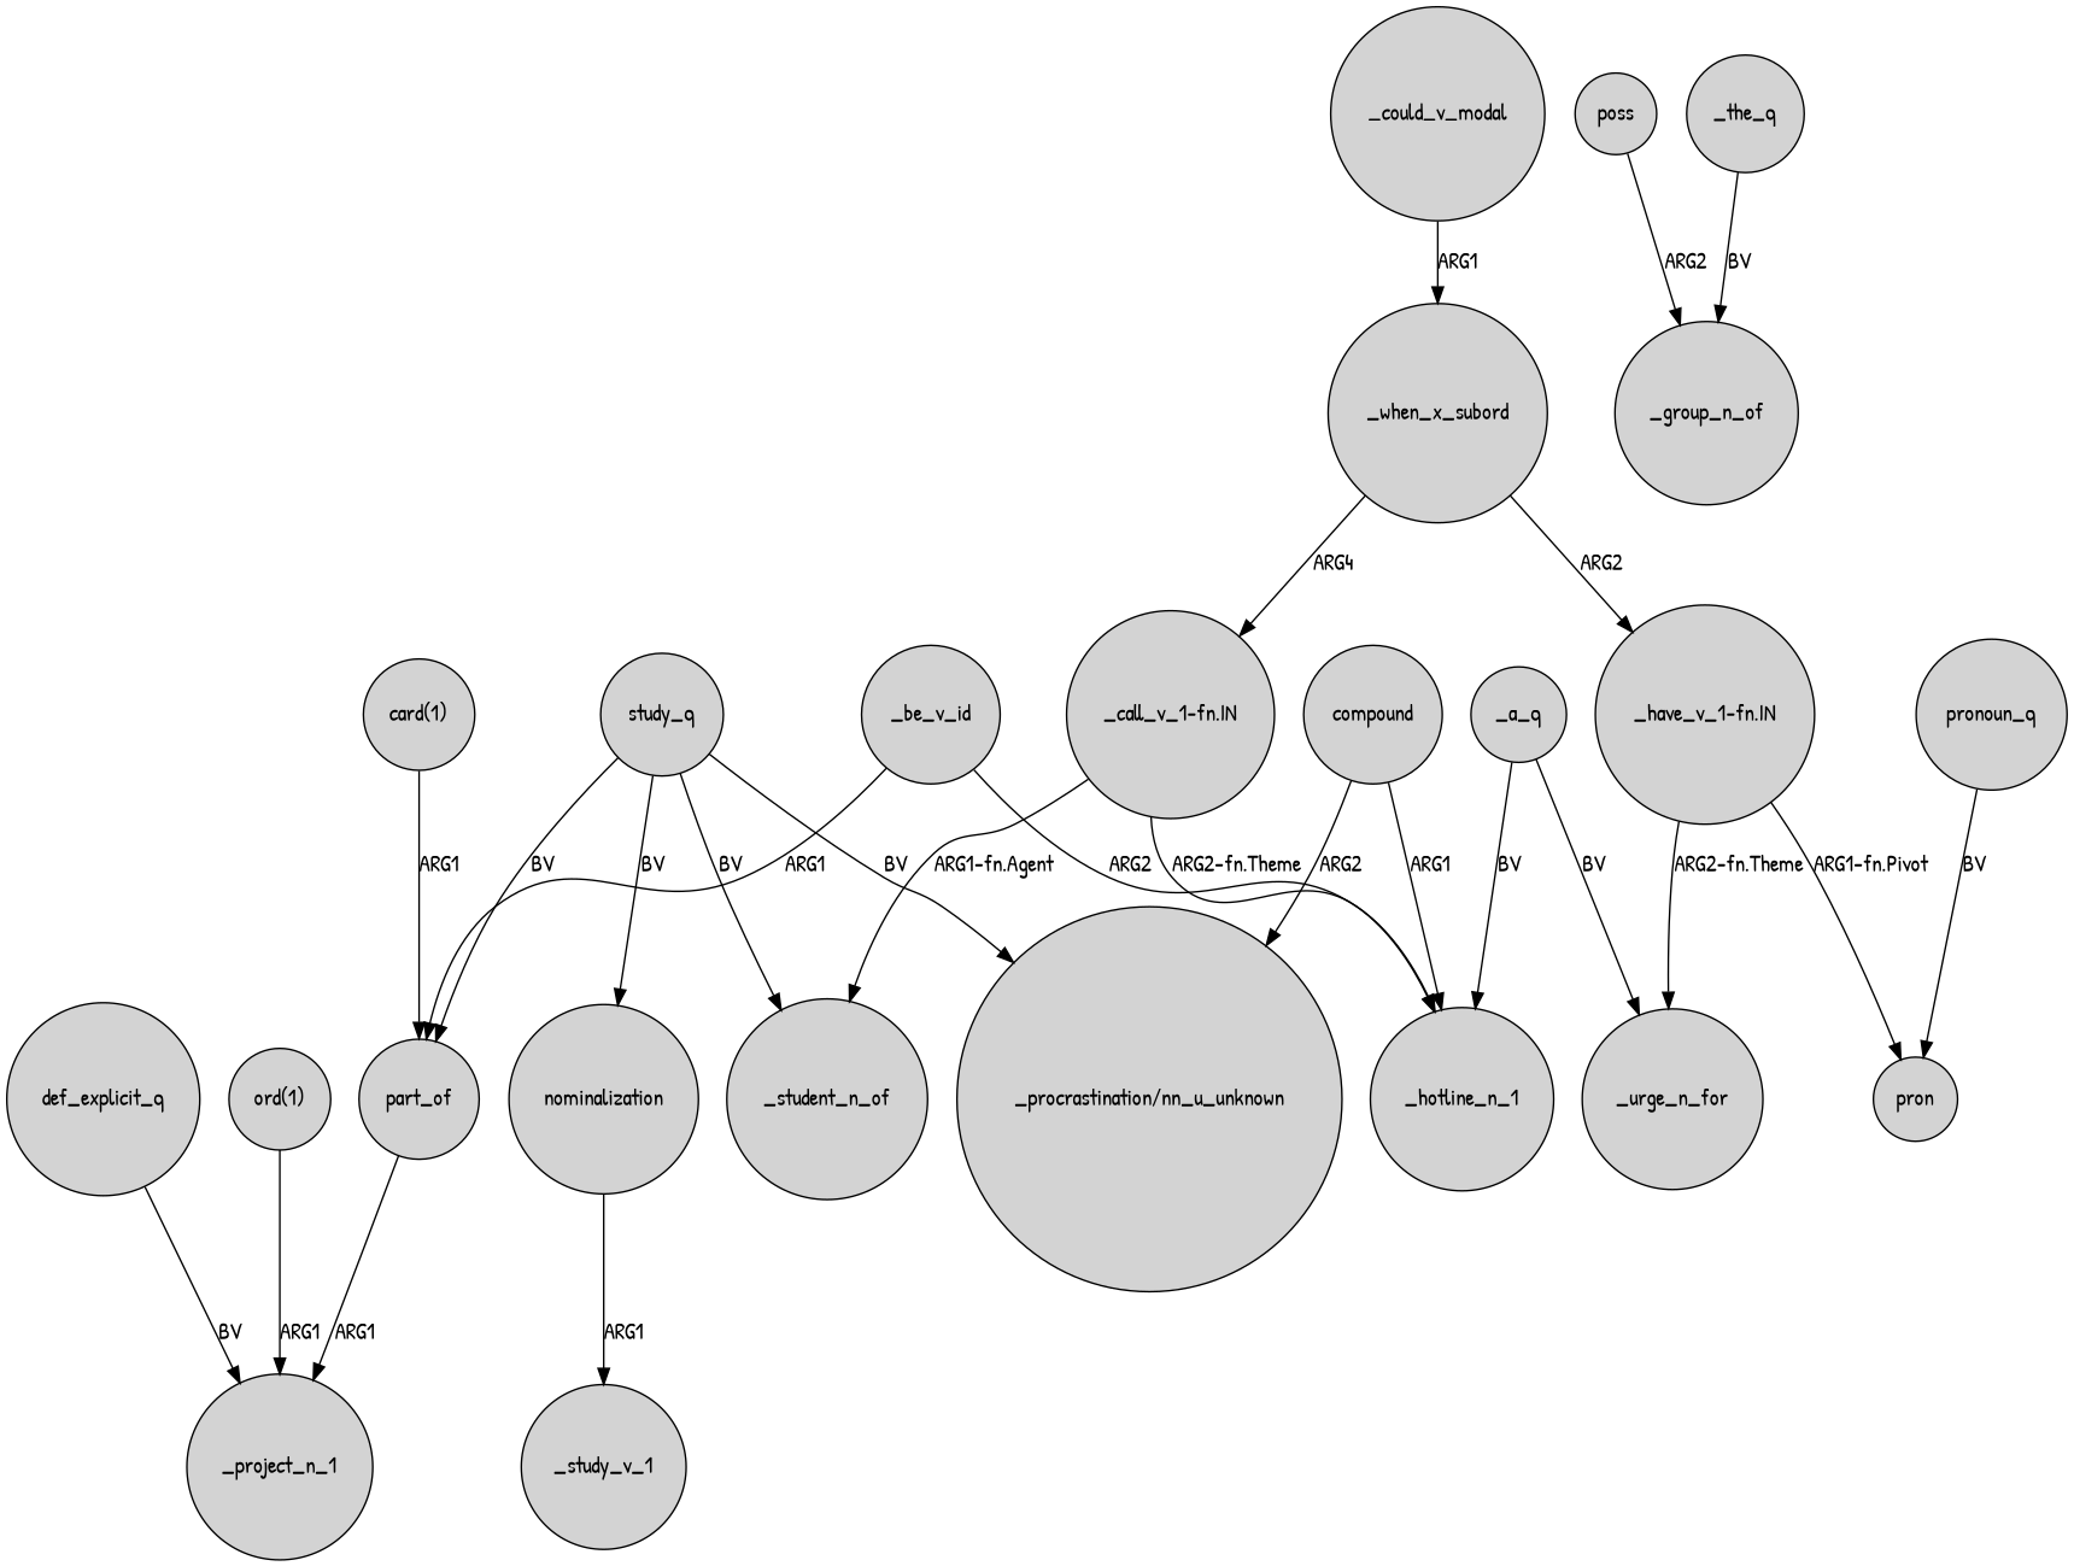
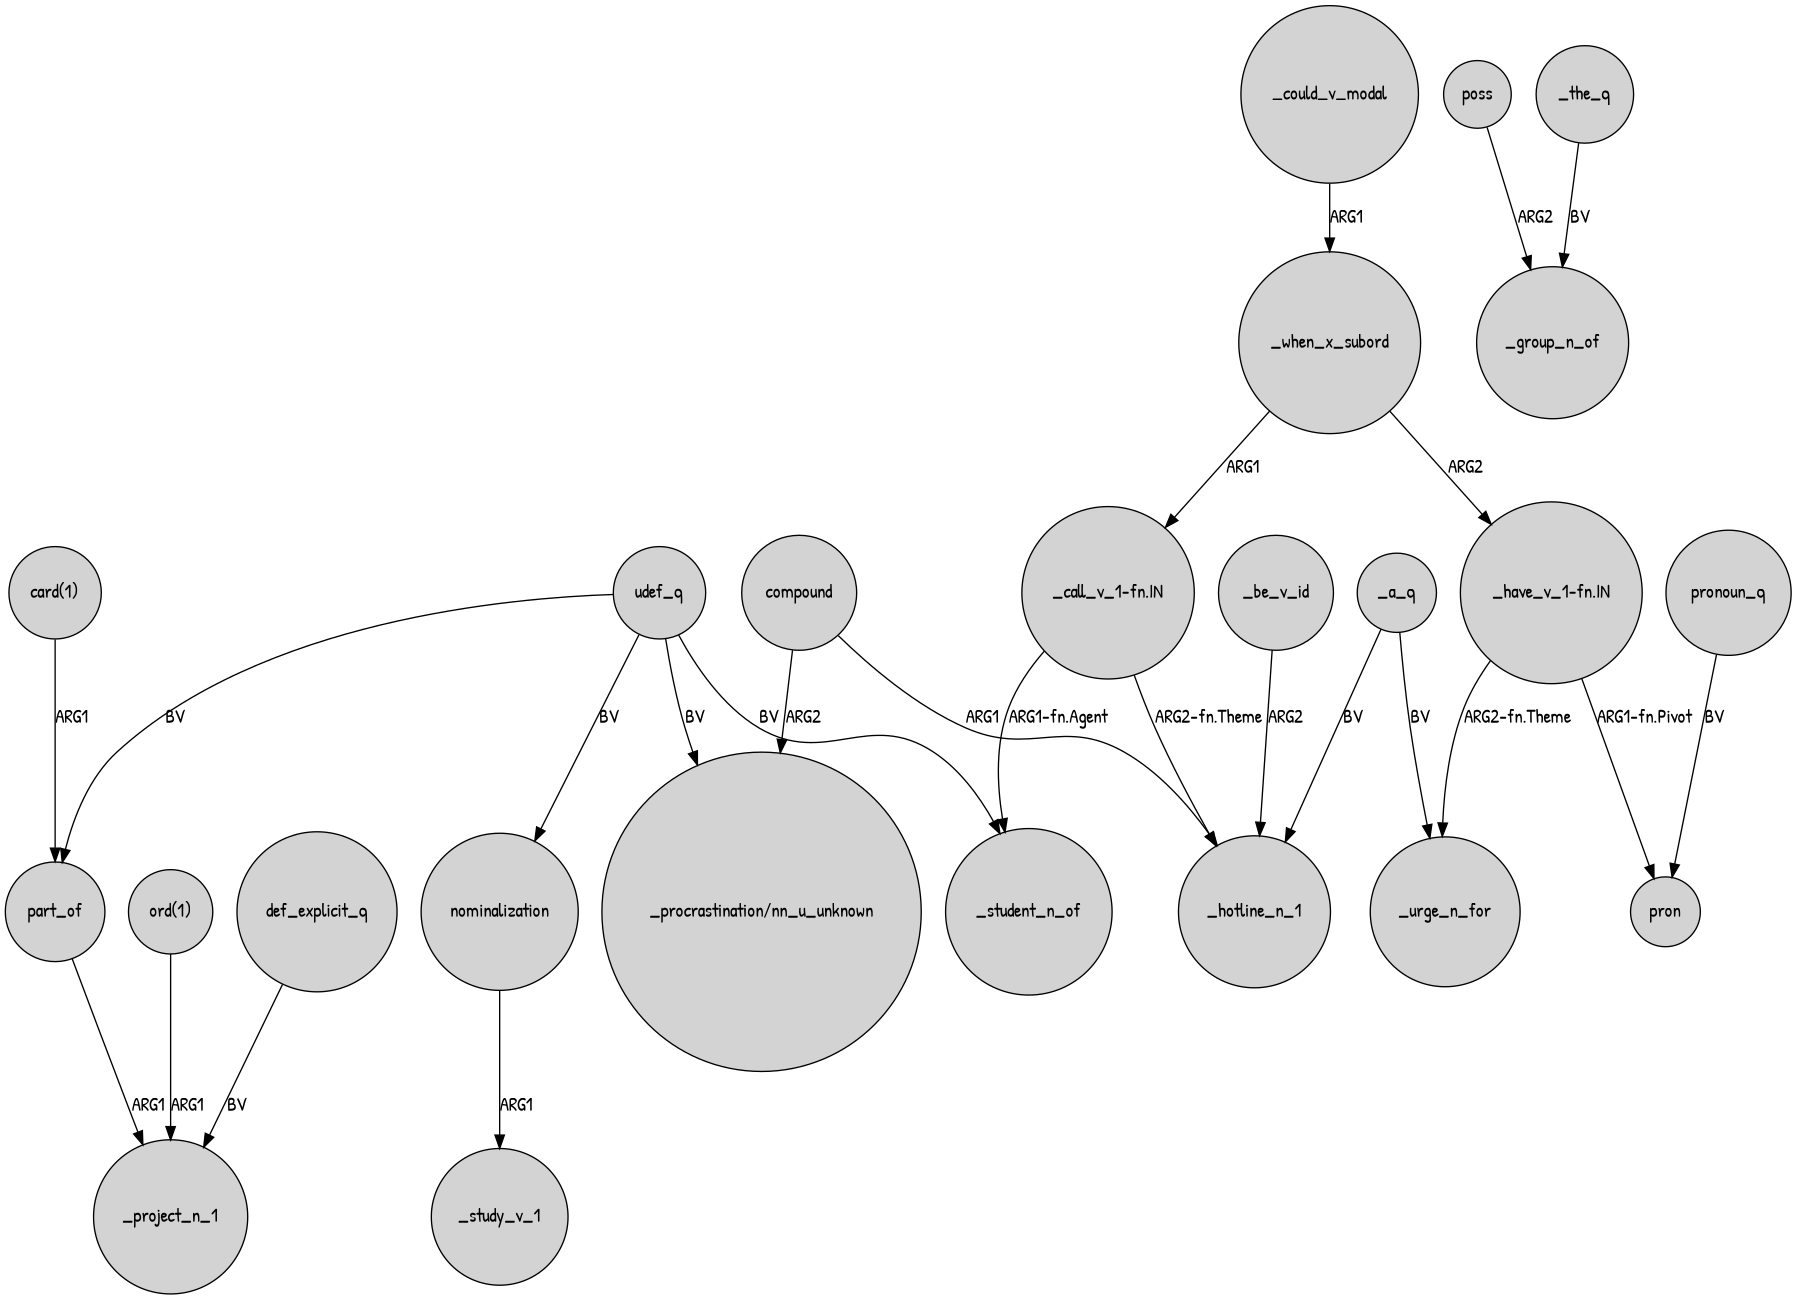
  digraph {
    fontname="Patrick Hand"
    node [fontname="Patrick Hand" shape=circle style=filled]
    edge [fontname="Patrick Hand"]
    part_of
    _project_n_1
    _be_v_id
    _hotline_n_1
    nominalization
    _study_v_1
-   udef_q [label=study_q]
+   udef_q
    _student_n_of
    "_procrastination/nn_u_unknown"
    "_call_v_1-fn.IN"
    poss
    _group_n_of
    compound
    _when_x_subord
    "_have_v_1-fn.IN"
    _urge_n_for
    pron
    _the_q
    def_explicit_q
    pronoun_q
    _a_q
    "ord(1)"
    _could_v_modal
    "card(1)"
    part_of -> _project_n_1 [label=ARG1]
-   _be_v_id -> part_of [label=ARG1]
    _be_v_id -> _hotline_n_1 [label=ARG2]
    nominalization -> _study_v_1 [label=ARG1]
    udef_q -> part_of [label=BV]
    udef_q -> nominalization [label=BV]
    udef_q -> _student_n_of [label=BV]
    udef_q -> "_procrastination/nn_u_unknown" [label=BV]
    "_call_v_1-fn.IN" -> _hotline_n_1 [label="ARG2-fn.Theme"]
    "_call_v_1-fn.IN" -> _student_n_of [label="ARG1-fn.Agent"]
    poss -> _group_n_of [label=ARG2]
    compound -> _hotline_n_1 [label=ARG1]
    compound -> "_procrastination/nn_u_unknown" [label=ARG2]
-   _when_x_subord -> "_call_v_1-fn.IN" [label=ARG4]
+   _when_x_subord -> "_call_v_1-fn.IN" [label=ARG1]
    _when_x_subord -> "_have_v_1-fn.IN" [label=ARG2]
    "_have_v_1-fn.IN" -> _urge_n_for [label="ARG2-fn.Theme"]
    "_have_v_1-fn.IN" -> pron [label="ARG1-fn.Pivot"]
    _the_q -> _group_n_of [label=BV]
    def_explicit_q -> _project_n_1 [label=BV]
    pronoun_q -> pron [label=BV]
    _a_q -> _hotline_n_1 [label=BV]
    _a_q -> _urge_n_for [label=BV]
    "ord(1)" -> _project_n_1 [label=ARG1]
    _could_v_modal -> _when_x_subord [label=ARG1]
    "card(1)" -> part_of [label=ARG1]
  }
